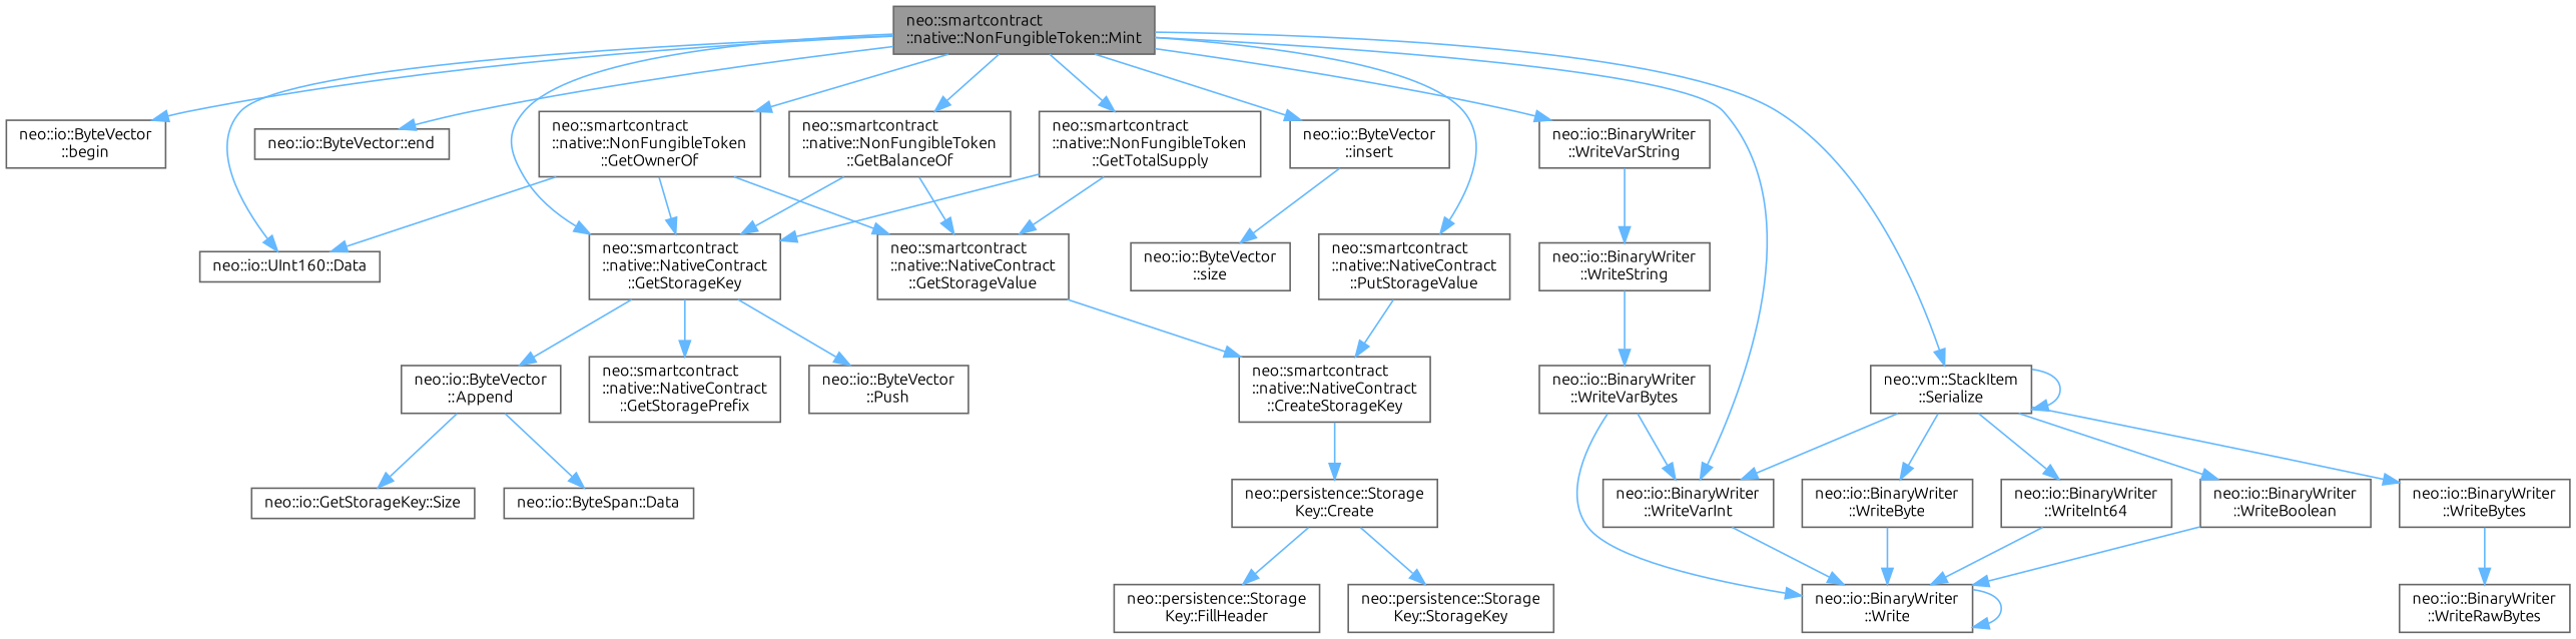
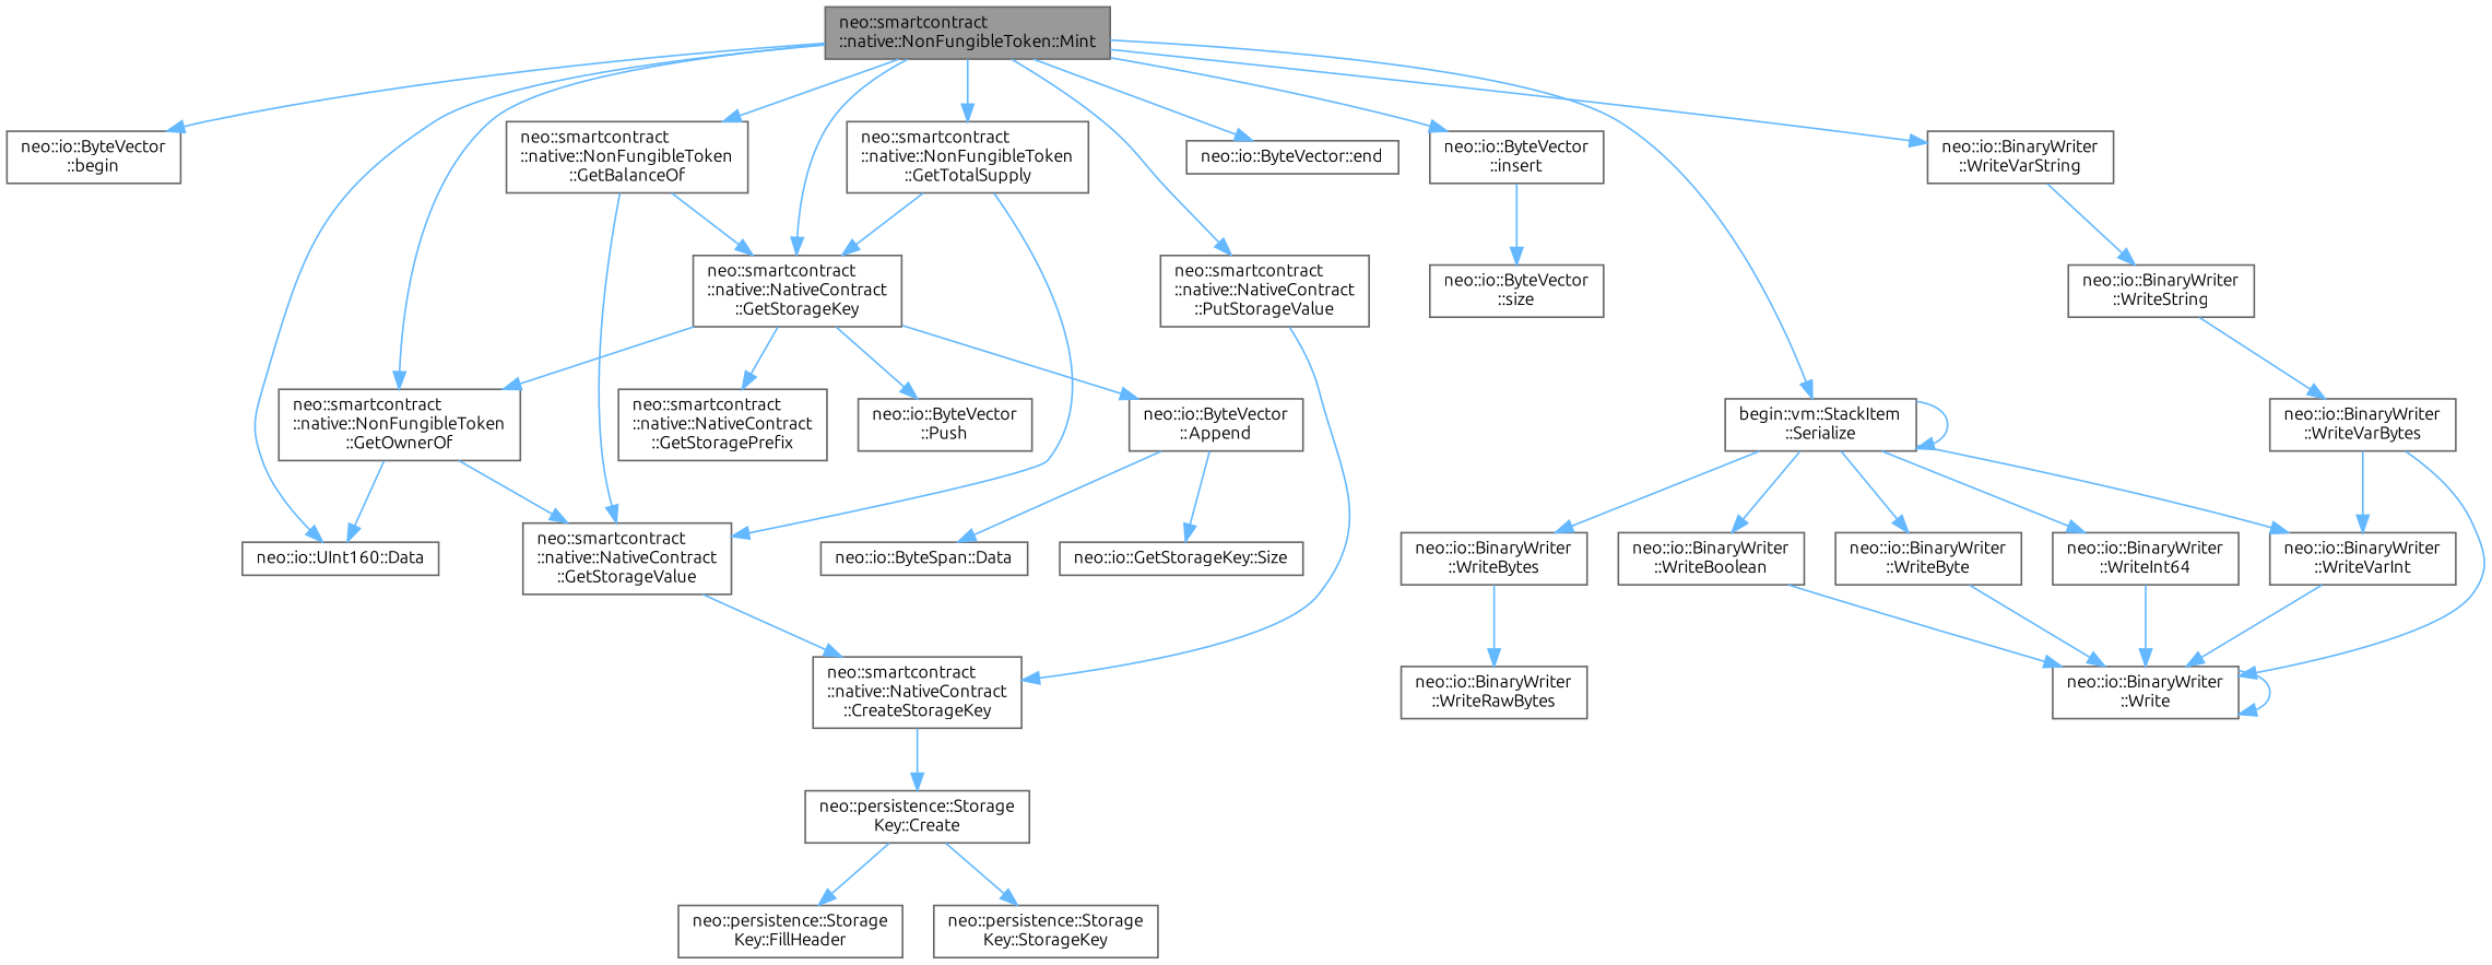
  digraph {
    fontname=Ubuntu
    rankdir=TB
    node [color=grey40 fillcolor=white fontname=Ubuntu fontsize=10 shape=box style=filled]
    edge [color=steelblue1 fontname=Ubuntu fontsize=10 labelfontname=Helvetica labelfontsize=10 style=solid]
    n1 [color=gray40 fillcolor=grey60 fontcolor=black height=0.2 label="neo::smartcontract\l::native::NonFungibleToken::Mint" width=0.4]
    n2 [height=0.2 label="neo::io::ByteVector\l::begin" width=0.4]
    n3 [height=0.2 label="neo::io::UInt160::Data" width=0.4]
    n4 [height=0.2 label="neo::io::ByteVector::end" width=0.4]
    n5 [height=0.2 label="neo::smartcontract\l::native::NonFungibleToken\l::GetBalanceOf" width=0.4]
    n6 [height=0.2 label="neo::smartcontract\l::native::NativeContract\l::GetStorageKey" width=0.4]
    n7 [height=0.2 label="neo::smartcontract\l::native::NonFungibleToken\l::GetOwnerOf" width=0.4]
    n8 [height=0.2 label="neo::smartcontract\l::native::NonFungibleToken\l::GetTotalSupply" width=0.4]
    n9 [height=0.2 label="neo::io::ByteVector\l::insert" width=0.4]
    n10 [height=0.2 label="neo::smartcontract\l::native::NativeContract\l::PutStorageValue" width=0.4]
-   n11 [height=0.2 label="neo::vm::StackItem\l::Serialize" width=0.4]
+   n11 [height=0.2 label="begin::vm::StackItem\l::Serialize" width=0.4]
    n12 [height=0.2 label="neo::io::BinaryWriter\l::WriteVarInt" width=0.4]
    n13 [height=0.2 label="neo::io::BinaryWriter\l::WriteVarString" width=0.4]
    n14 [height=0.2 label="neo::smartcontract\l::native::NativeContract\l::GetStorageValue" width=0.4]
    n15 [height=0.2 label="neo::io::ByteVector\l::Append" width=0.4]
    n16 [height=0.2 label="neo::smartcontract\l::native::NativeContract\l::GetStoragePrefix" width=0.4]
    n17 [height=0.2 label="neo::io::ByteVector\l::Push" width=0.4]
    n18 [height=0.2 label="neo::io::ByteVector\l::size" width=0.4]
    n19 [height=0.2 label="neo::smartcontract\l::native::NativeContract\l::CreateStorageKey" width=0.4]
    n20 [height=0.2 label="neo::io::BinaryWriter\l::WriteBoolean" width=0.4]
    n21 [height=0.2 label="neo::io::BinaryWriter\l::WriteByte" width=0.4]
    n22 [height=0.2 label="neo::io::BinaryWriter\l::WriteBytes" width=0.4]
    n23 [height=0.2 label="neo::io::BinaryWriter\l::WriteInt64" width=0.4]
    n24 [height=0.2 label="neo::io::BinaryWriter\l::Write" width=0.4]
    n25 [height=0.2 label="neo::io::BinaryWriter\l::WriteString" width=0.4]
    n26 [height=0.2 label="neo::io::ByteSpan::Data" width=0.4]
    n27 [height=0.2 label="neo::io::GetStorageKey::Size" width=0.4]
    n28 [height=0.2 label="neo::persistence::Storage\lKey::Create" width=0.4]
    n29 [height=0.2 label="neo::persistence::Storage\lKey::FillHeader" width=0.4]
    n30 [height=0.2 label="neo::persistence::Storage\lKey::StorageKey" width=0.4]
    n31 [height=0.2 label="neo::io::BinaryWriter\l::WriteRawBytes" width=0.4]
    n32 [height=0.2 label="neo::io::BinaryWriter\l::WriteVarBytes" width=0.4]
    n1 -> n2
    n1 -> n3
    n1 -> n4
    n1 -> n5
    n1 -> n6
    n1 -> n7
    n1 -> n8
    n1 -> n9
    n1 -> n10
    n1 -> n11
-   n1 -> n12
    n1 -> n13
    n5 -> n6
    n5 -> n14
    n6 -> n15
    n6 -> n16
    n6 -> n17
    n7 -> n3
-   n7 -> n6
+   n6 -> n7
    n7 -> n14
    n8 -> n6
    n8 -> n14
    n9 -> n18
    n10 -> n19
    n11 -> n11
    n11 -> n12
    n11 -> n20
    n11 -> n21
    n11 -> n22
    n11 -> n23
    n12 -> n24
    n13 -> n25
    n14 -> n19
    n15 -> n26
    n15 -> n27
    n19 -> n28
    n20 -> n24
    n21 -> n24
    n22 -> n31
    n23 -> n24
    n24 -> n24
    n25 -> n32
    n28 -> n29
    n28 -> n30
    n32 -> n12
    n32 -> n24
  }
